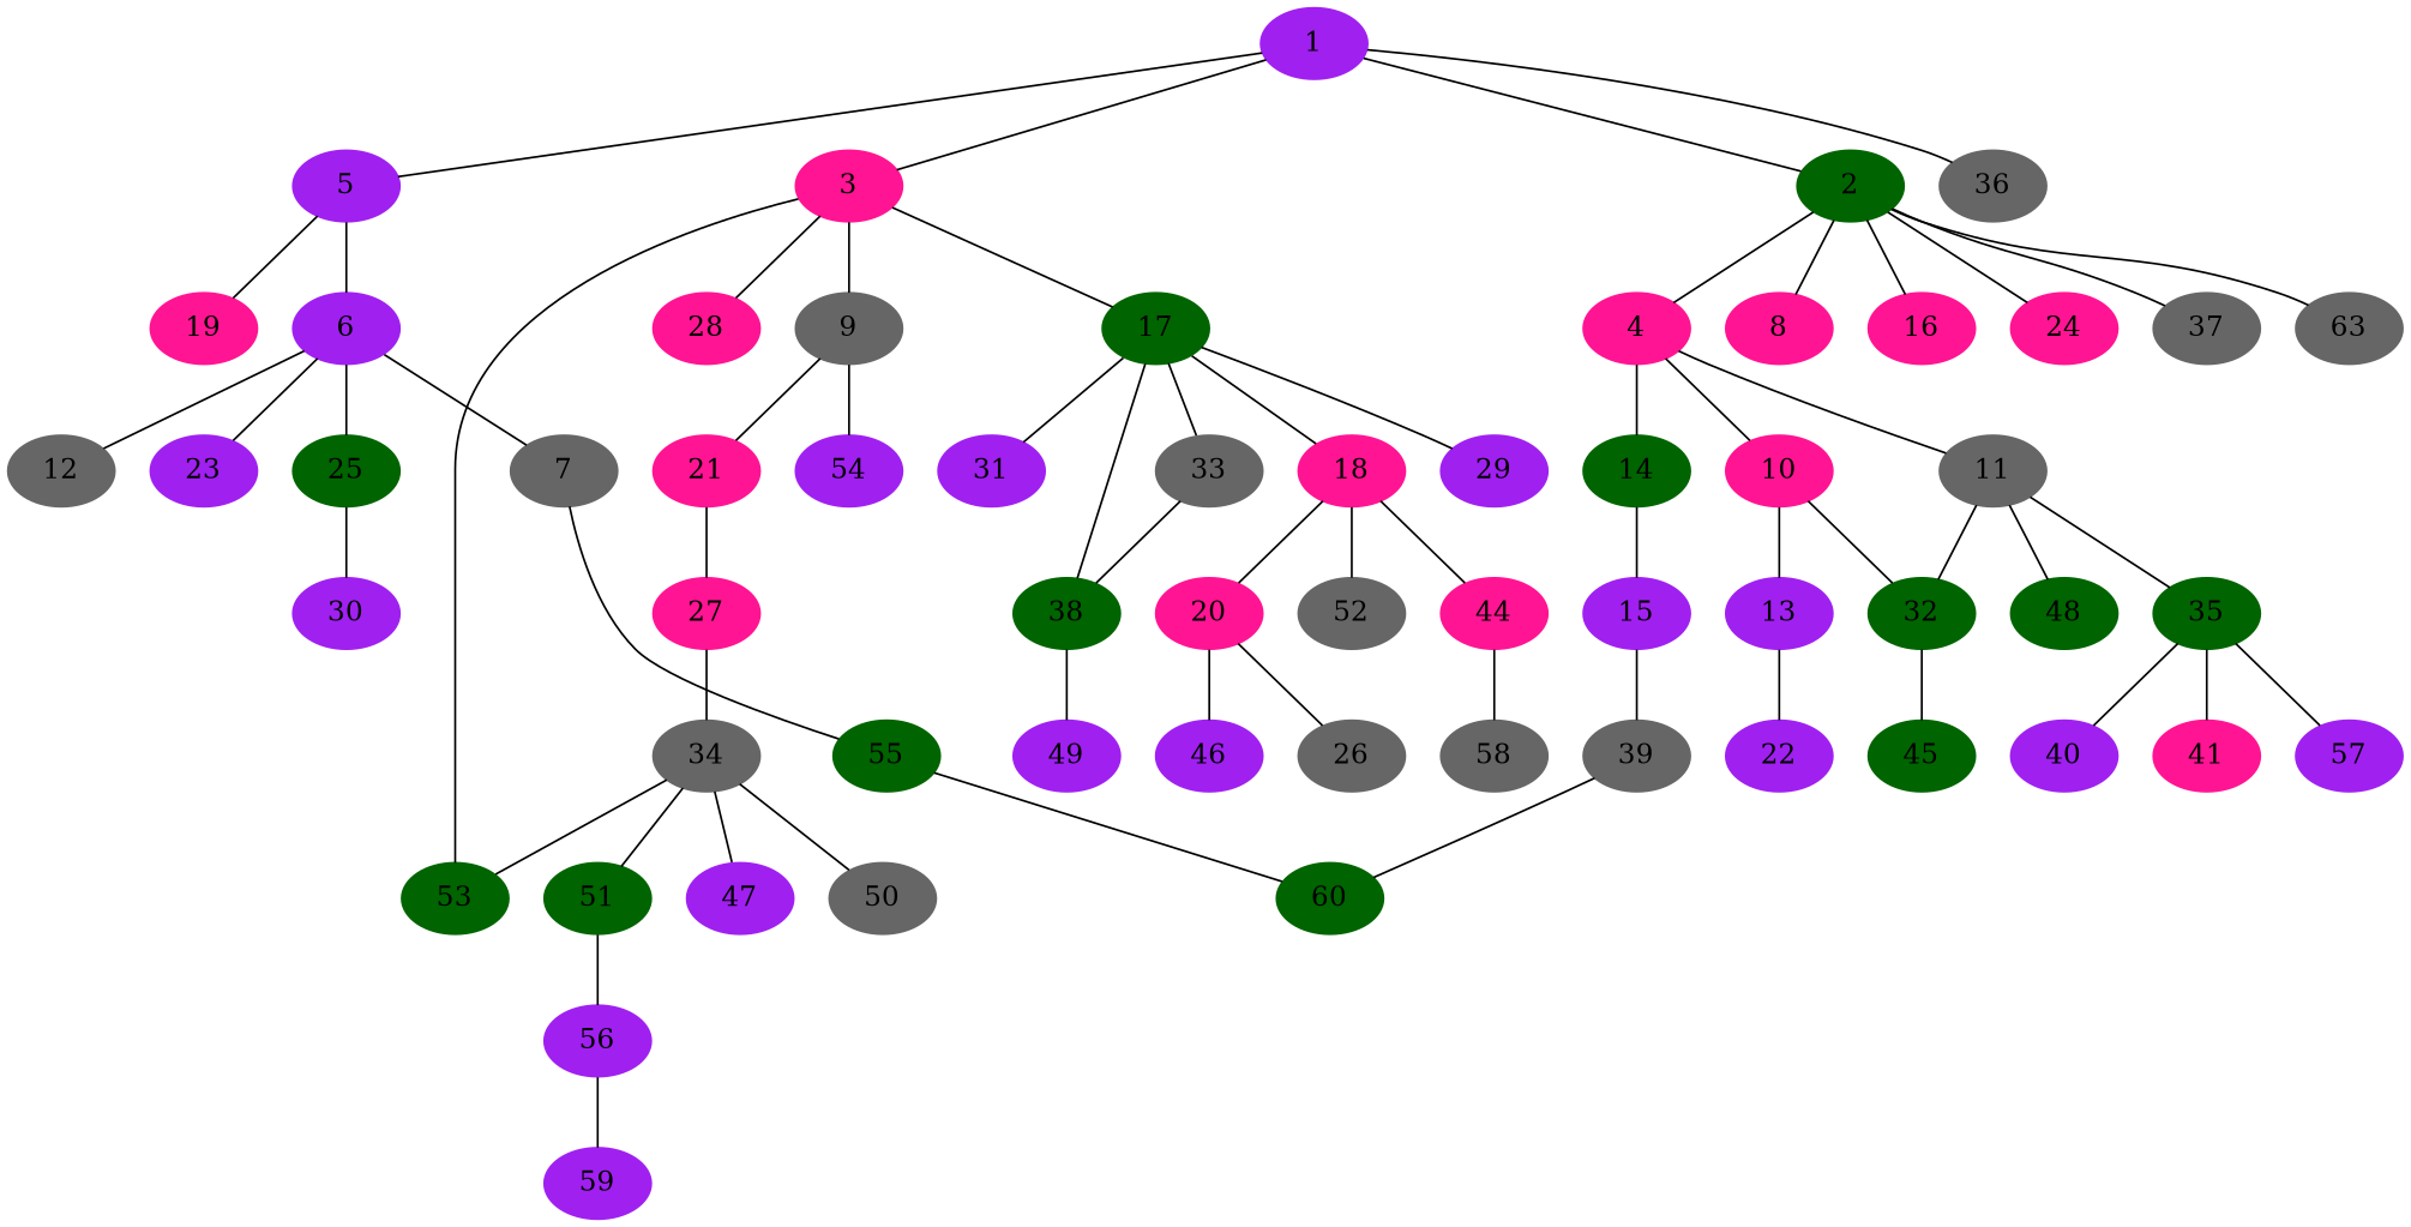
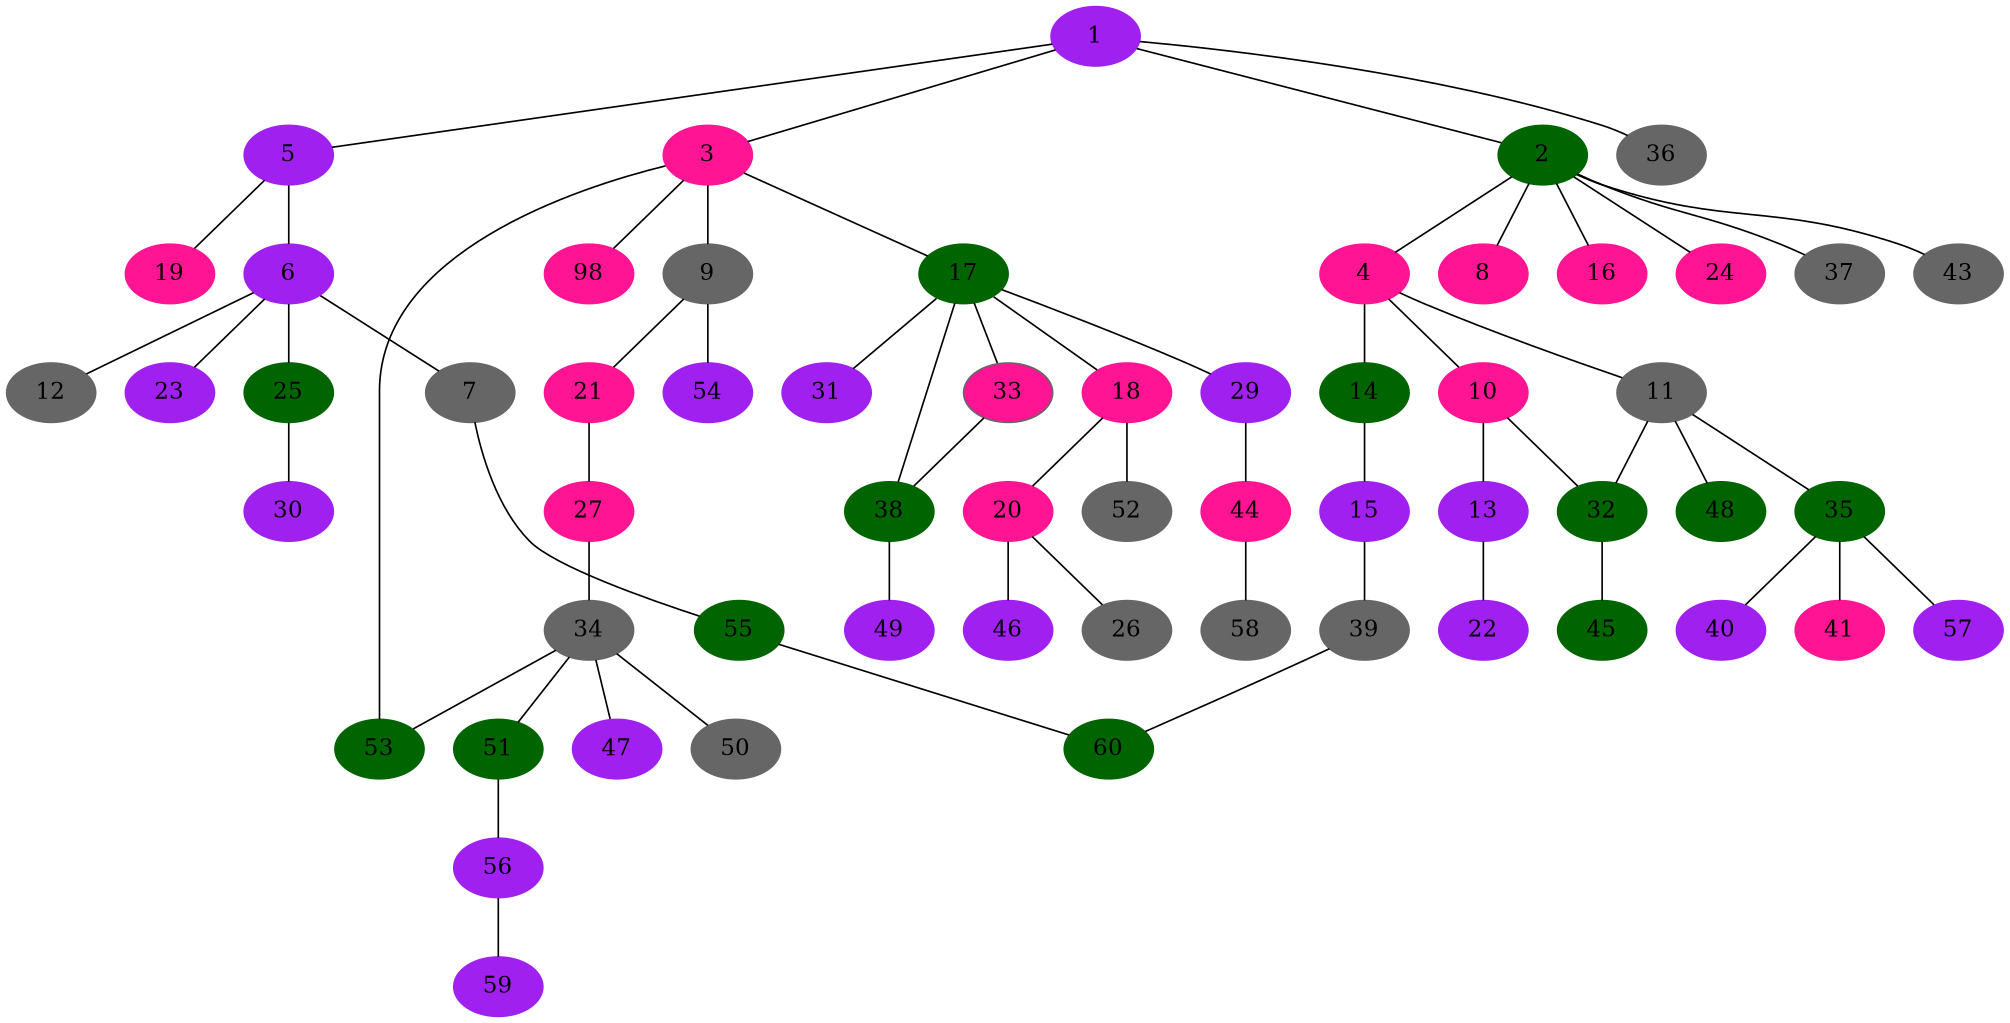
  graph {
    node [color=purple style=filled]
    2 [color=darkgreen]
    1
    3 [color=deeppink]
    36 [color=gray40]
    5
    4 [color=deeppink]
    8 [color=deeppink]
    16 [color=deeppink]
    24 [color=deeppink]
    37 [color=gray40]
-   43 [color=gray40 label=63]
+   43 [color=gray40]
    9 [color=gray40]
    17 [color=darkgreen]
-   28 [color=deeppink]
+   28 [color=deeppink label=98]
    53 [color=darkgreen]
    10 [color=deeppink]
    11 [color=gray40]
    14 [color=darkgreen]
    6
    19 [color=deeppink]
    21 [color=deeppink]
    54
    18 [color=deeppink]
    29
    31
-   33 [color=gray40]
+   33 [color=gray40 fillcolor=deeppink]
    38 [color=darkgreen]
    13
    32 [color=darkgreen]
    35 [color=darkgreen]
    48 [color=darkgreen]
    15
    7 [color=gray40]
    12 [color=gray40]
    23
    25 [color=darkgreen]
    55 [color=darkgreen]
    30
    60 [color=darkgreen]
    27 [color=deeppink]
    22
    45 [color=darkgreen]
    40
    41 [color=deeppink]
    57
    39 [color=gray40]
    20 [color=deeppink]
    44 [color=deeppink]
    52 [color=gray40]
    49
    26 [color=gray40]
    46
    58 [color=gray40]
    34 [color=gray40]
    47
    50 [color=gray40]
    51 [color=darkgreen]
    56
    59
    2 -- 4
    2 -- 8
    2 -- 16
    2 -- 24
    2 -- 37
    2 -- 43
    1 -- 2
    1 -- 3
    1 -- 36
    1 -- 5
    3 -- 9
    3 -- 17
    3 -- 28
    3 -- 53
    5 -- 6
    5 -- 19
    4 -- 10
    4 -- 11
    4 -- 14
    9 -- 21
    9 -- 54
    17 -- 18
    17 -- 29
    17 -- 31
    17 -- 33
    17 -- 38
    10 -- 13
    10 -- 32
    11 -- 32
    11 -- 35
    11 -- 48
    14 -- 15
    6 -- 7
    6 -- 12
    6 -- 23
    6 -- 25
    21 -- 27
    18 -- 20
-   18 -- 44
+   29 -- 44
    18 -- 52
    33 -- 38
    38 -- 49
    13 -- 22
    32 -- 45
    35 -- 40
    35 -- 41
    35 -- 57
    15 -- 39
    7 -- 55
    25 -- 30
    55 -- 60
    27 -- 34
    39 -- 60
    20 -- 26
    20 -- 46
    44 -- 58
    34 -- 53
    34 -- 47
    34 -- 50
    34 -- 51
    51 -- 56
    56 -- 59
  }
